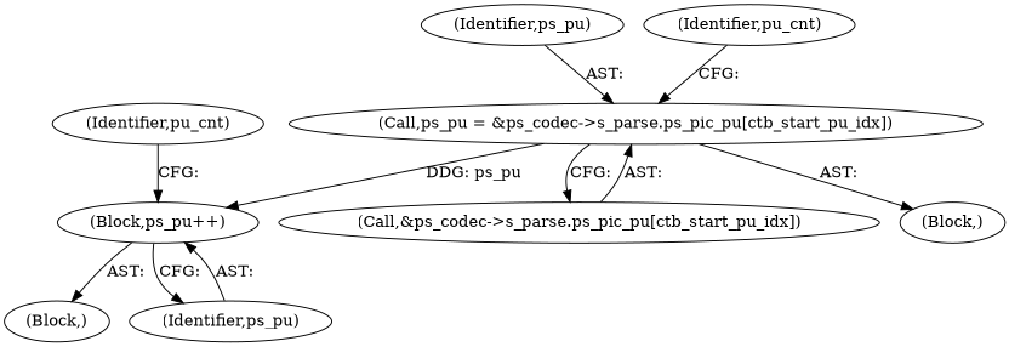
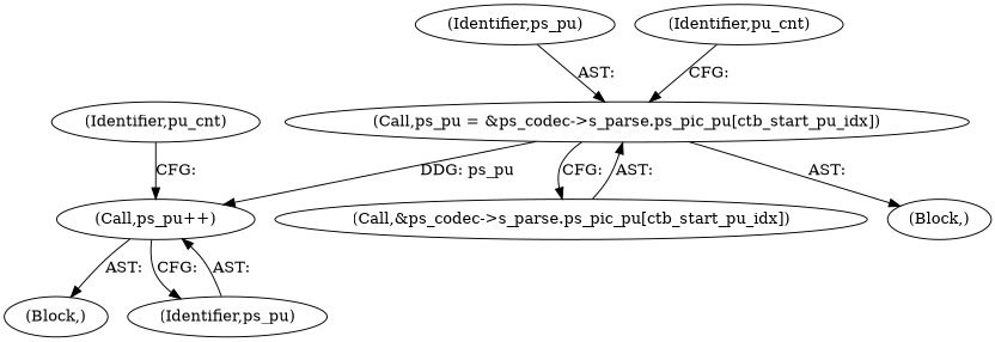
  digraph {
    n1 [label="(Call,ps_pu = &ps_codec->s_parse.ps_pic_pu[ctb_start_pu_idx])"]
-   n2 [label="(Block,ps_pu++)"]
+   n2 [label="(Call,ps_pu++)"]
    n3 [label="(Call,&ps_codec->s_parse.ps_pic_pu[ctb_start_pu_idx])"]
    n4 [label="(Block,)"]
    n5 [label="(Block,)"]
    n6 [label="(Identifier,ps_pu)"]
    n7 [label="(Identifier,ps_pu)"]
    n8 [label="(Identifier,pu_cnt)"]
    n9 [label="(Identifier,pu_cnt)"]
    n1 -> n2 [label="DDG: ps_pu"]
    n1 -> n3 [label="CFG: "]
    n1 -> n4 [label="AST: "]
    n2 -> n5 [label="AST: "]
    n2 -> n6 [label="CFG: "]
    n3 -> n1 [label="AST: "]
    n6 -> n2 [label="AST: "]
    n7 -> n1 [label="AST: "]
    n8 -> n2 [label="CFG: "]
    n9 -> n1 [label="CFG: "]
  }
